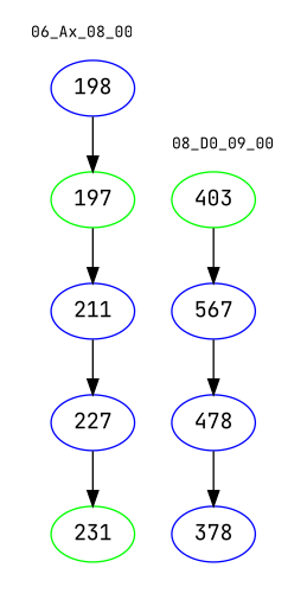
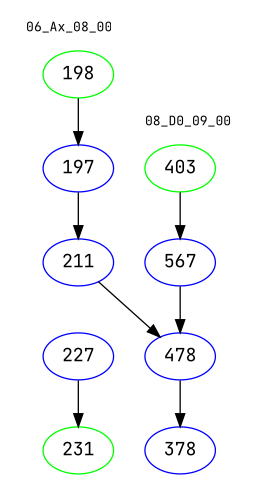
  digraph {
    fontname="JetBrains Mono"
    node [color=blue fontname="JetBrains Mono"]
    edge [color=black fontname="JetBrains Mono"]
-   n1 [label=198]
-   n2 [color=green label=197]
+   n1 [color=green label=198]
+   n2 [label=197]
    n3 [label=211]
    n4 [label=227]
    n5 [color=green label=231]
    n6 [color=green label=403]
    n7 [label=567]
    n8 [label=478]
    n9 [label=378]
    subgraph cluster_1 {
      color=white
      fontsize=10
      label="06_Ax_08_00"
      n1
      n2
      n3
      n4
      n5
    }
    subgraph cluster_2 {
      color=white
      fontsize=10
      label="08_D0_09_00"
      n6
      n7
      n8
      n9
    }
    n1 -> n2
    n2 -> n3
-   n3 -> n4
+   n3 -> n8
    n4 -> n5
    n6 -> n7
    n7 -> n8
    n8 -> n9
  }
